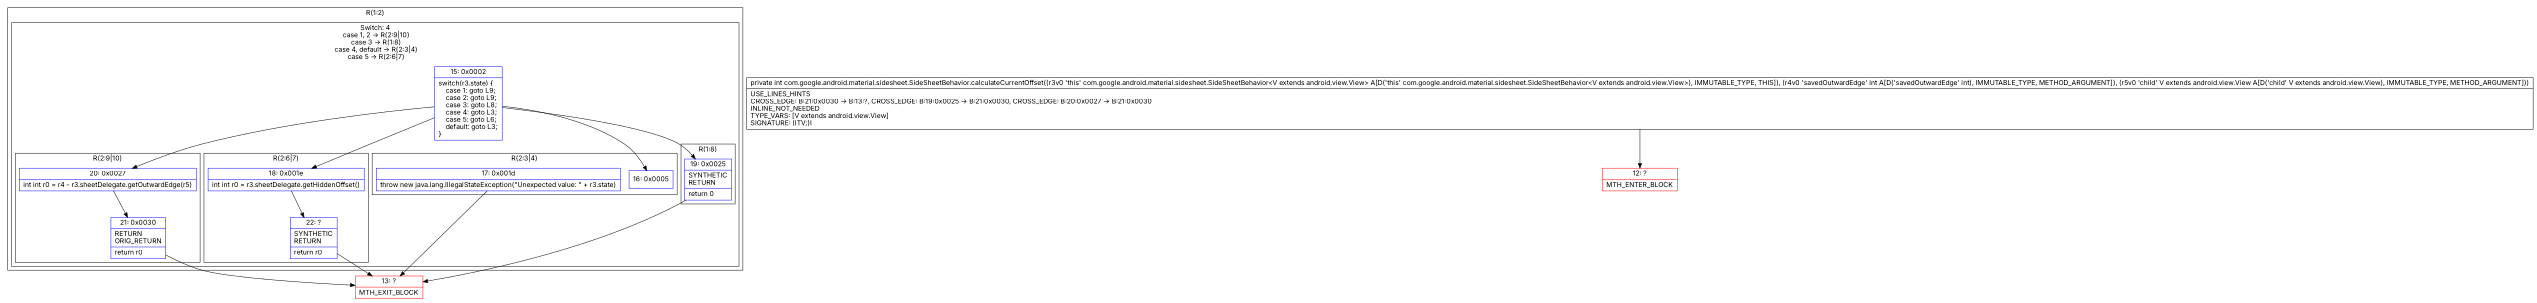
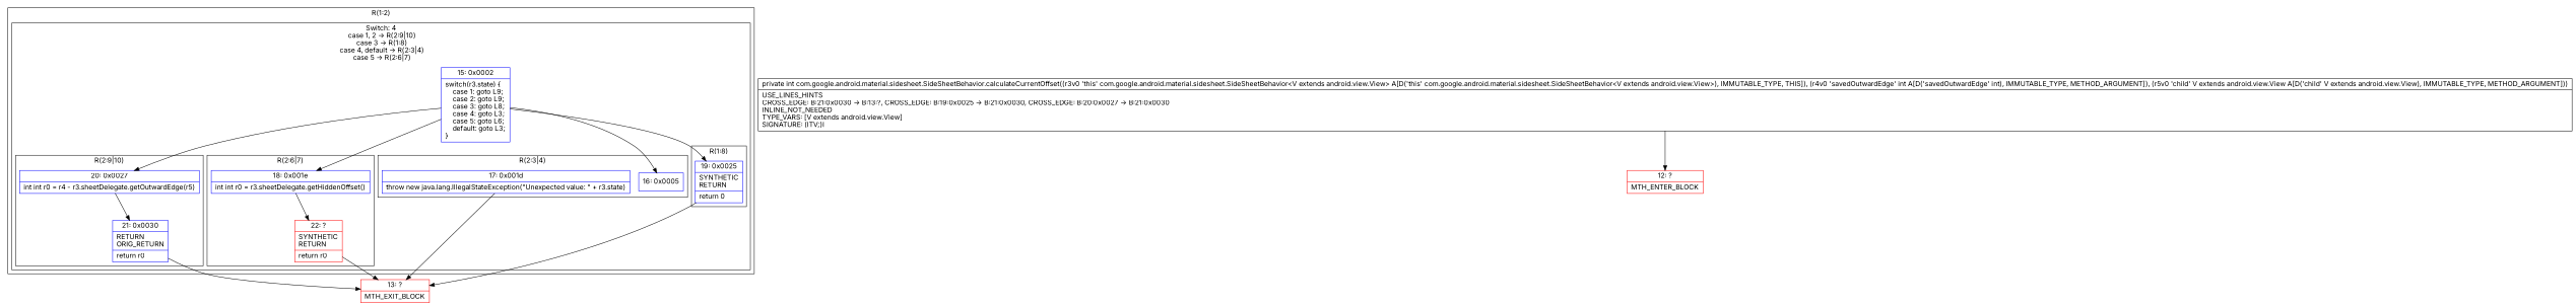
  digraph {
    fontname=Inter
    node [color=blue fontname=Inter shape=record]
    edge [fontname=Inter]
    n1 [label="{20\:\ 0x0027|int int r0 = r4 \- r3.sheetDelegate.getOutwardEdge(r5)\l}"]
    n2 [label="{21\:\ 0x0030|RETURN\lORIG_RETURN\l|return r0\l}"]
    n3 [label="{16\:\ 0x0005}"]
    n4 [label="{17\:\ 0x001d|throw new java.lang.IllegalStateException(\"Unexpected value: \" + r3.state)\l}"]
    n5 [label="{19\:\ 0x0025|SYNTHETIC\lRETURN\l|return 0\l}"]
    n6 [label="{18\:\ 0x001e|int int r0 = r3.sheetDelegate.getHiddenOffset()\l}"]
-   n7 [label="{22\:\ ?|SYNTHETIC\lRETURN\l|return r0\l}"]
+   n7 [color=red label="{22\:\ ?|SYNTHETIC\lRETURN\l|return r0\l}"]
    n8 [label="{15\:\ 0x0002|switch(r3.state) \{\l    case 1: goto L9;\l    case 2: goto L9;\l    case 3: goto L8;\l    case 4: goto L3;\l    case 5: goto L6;\l    default: goto L3;\l\}\l}"]
    n9 [color=red label="{13\:\ ?|MTH_EXIT_BLOCK\l}"]
    n10 [color=red label="{12\:\ ?|MTH_ENTER_BLOCK\l}"]
    n11 [label="{private int com.google.android.material.sidesheet.SideSheetBehavior.calculateCurrentOffset((r3v0 'this' com.google.android.material.sidesheet.SideSheetBehavior\<V extends android.view.View\> A[D('this' com.google.android.material.sidesheet.SideSheetBehavior\<V extends android.view.View\>), IMMUTABLE_TYPE, THIS]), (r4v0 'savedOutwardEdge' int A[D('savedOutwardEdge' int), IMMUTABLE_TYPE, METHOD_ARGUMENT]), (r5v0 'child' V extends android.view.View A[D('child' V extends android.view.View), IMMUTABLE_TYPE, METHOD_ARGUMENT]))  | USE_LINES_HINTS\lCROSS_EDGE: B:21:0x0030 \-\> B:13:?, CROSS_EDGE: B:19:0x0025 \-\> B:21:0x0030, CROSS_EDGE: B:20:0x0027 \-\> B:21:0x0030\lINLINE_NOT_NEEDED\lTYPE_VARS: [V extends android.view.View]\lSIGNATURE: (ITV;)I\l}" color=""]
    subgraph cluster_1 {
      label="R(1:2)"
      subgraph cluster_2 {
        label="Switch: 4\n case 1, 2 -> R(2:9|10)\n case 3 -> R(1:8)\n case 4, default -> R(2:3|4)\n case 5 -> R(2:6|7)"
        n8
        subgraph cluster_3 {
          label="R(2:9|10)"
          n1
          n2
        }
        subgraph cluster_4 {
          label="R(2:3|4)"
          n3
          n4
        }
        subgraph cluster_5 {
          label="R(1:8)"
          n5
        }
        subgraph cluster_6 {
          label="R(2:6|7)"
          n6
          n7
        }
      }
    }
    n1 -> n2
    n2 -> n9
    n4 -> n9
    n5 -> n9
    n6 -> n7
    n7 -> n9
    n8 -> n1
    n8 -> n3
    n8 -> n5
    n8 -> n6
    n11 -> n10
  }
